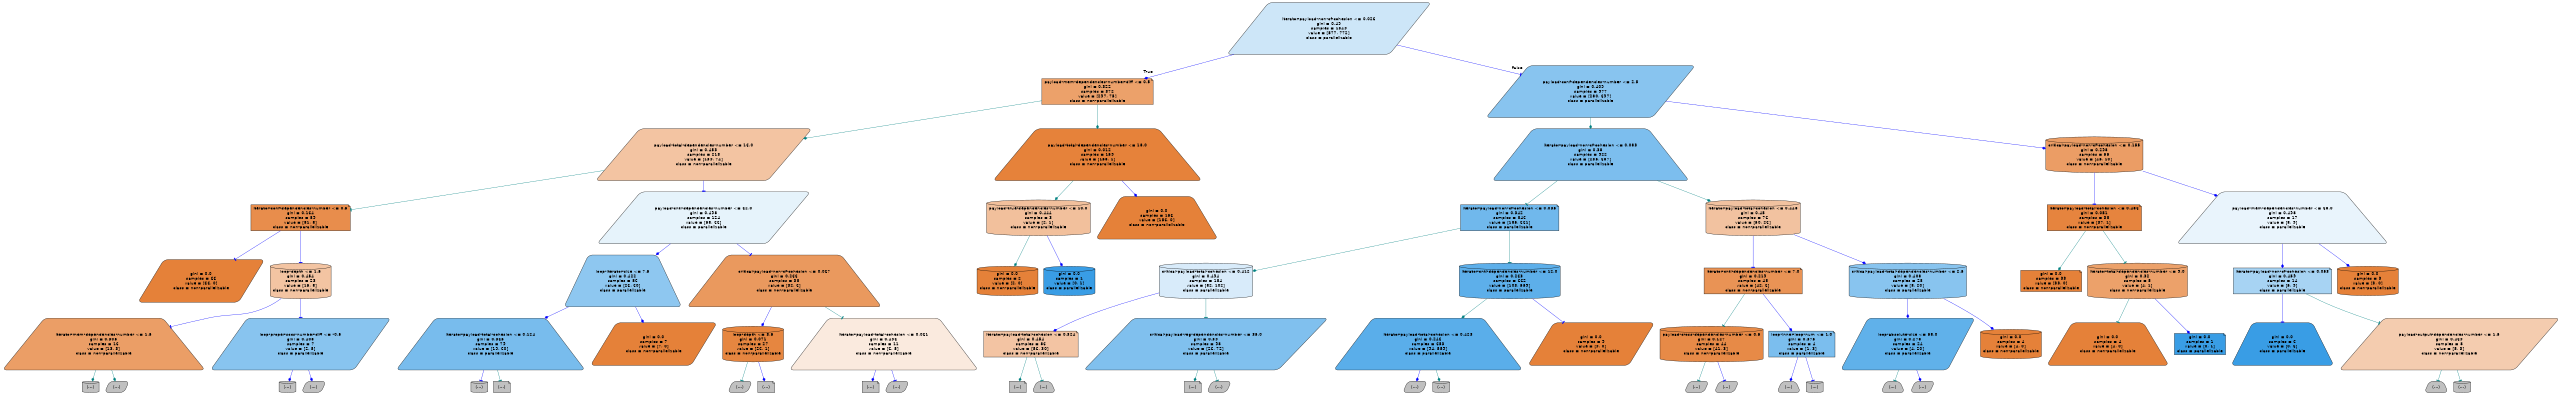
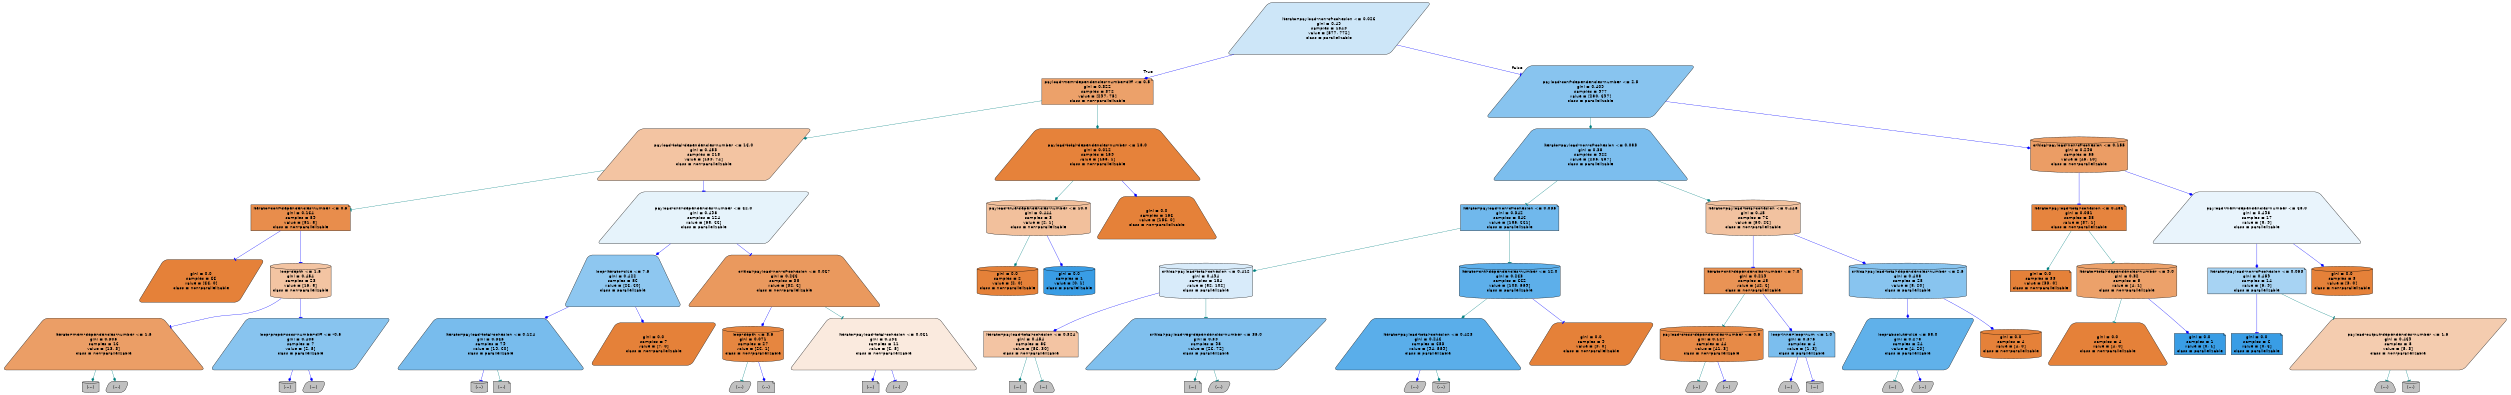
  digraph {
    node [color=black fillcolor="#C0C0C0" fontname=helvetica shape=parallelogram style="filled, rounded"]
    edge [fontname=helvetica color=blue arrowhead=diamond]
    n1 [fillcolor="#399de540" label="iterator-payload-non-cf-cohesion <= 0.026\ngini = 0.49\nsamples = 1349\nvalue = [577, 772]\nclass = parallelizable"]
    n2 [fillcolor="#e58139bf" label="payload-mem-dependencies-number-diff <= 0.5\ngini = 0.322\nsamples = 372\nvalue = [297, 75]\nclass = non-parallelizable" shape=note]
    n3 [fillcolor="#399de599" label="payload-conf-dependencies-number <= 2.5\ngini = 0.409\nsamples = 977\nvalue = [280, 697]\nclass = parallelizable"]
    n4 [fillcolor="#e5813977" label="payload-total-dependencies-number <= 16.0\ngini = 0.453\nsamples = 213\nvalue = [139, 74]\nclass = non-parallelizable"]
    n5 [fillcolor="#e58139fd" label="payload-total-dependencies-number <= 18.0\ngini = 0.012\nsamples = 159\nvalue = [158, 1]\nclass = non-parallelizable" shape=trapezium]
    n6 [fillcolor="#e58139e6" label="iterator-conf-dependencies-number <= 0.5\ngini = 0.164\nsamples = 89\nvalue = [81, 8]\nclass = non-parallelizable" shape=note]
    n7 [fillcolor="#399de51f" label="payload-cntl-dependencies-number <= 62.0\ngini = 0.498\nsamples = 124\nvalue = [58, 66]\nclass = parallelizable"]
    n8 [fillcolor="#e58139ff" label="gini = 0.0\nsamples = 66\nvalue = [66, 0]\nclass = non-parallelizable"]
    n9 [fillcolor="#e5813977" label="loop-depth <= 1.5\ngini = 0.454\nsamples = 23\nvalue = [15, 8]\nclass = non-parallelizable" shape=cylinder]
    n10 [fillcolor="#e58139c4" label="iterator-mem-dependencies-number <= 1.5\ngini = 0.305\nsamples = 16\nvalue = [13, 3]\nclass = non-parallelizable" shape=trapezium]
    n11 [fillcolor="#399de599" label="loop-proper-sccs-number-diff <= -0.5\ngini = 0.408\nsamples = 7\nvalue = [2, 5]\nclass = parallelizable"]
    n12 [label="(...)" shape=cylinder]
    n13 [label="(...)"]
    n14 [label="(...)" shape=cylinder]
    n15 [label="(...)"]
    n16 [fillcolor="#399de591" label="loop-iterator-size <= 7.5\ngini = 0.422\nsamples = 86\nvalue = [26, 60]\nclass = parallelizable" shape=trapezium]
    n17 [fillcolor="#e58139cf" label="critical-payload-non-cf-cohesion <= 0.067\ngini = 0.266\nsamples = 38\nvalue = [32, 6]\nclass = non-parallelizable" shape=trapezium]
    n18 [fillcolor="#399de5ae" label="iterator-payload-total-cohesion <= 0.124\ngini = 0.365\nsamples = 79\nvalue = [19, 60]\nclass = parallelizable" shape=trapezium]
    n19 [fillcolor="#e58139ff" label="gini = 0.0\nsamples = 7\nvalue = [7, 0]\nclass = non-parallelizable"]
    n20 [label="(...)" shape=cylinder]
    n21 [label="(...)" shape=note]
    n22 [fillcolor="#e58139f5" label="loop-depth <= 3.5\ngini = 0.071\nsamples = 27\nvalue = [26, 1]\nclass = non-parallelizable" shape=cylinder]
    n23 [fillcolor="#e581392a" label="iterator-payload-total-cohesion <= 0.061\ngini = 0.496\nsamples = 11\nvalue = [6, 5]\nclass = non-parallelizable" shape=trapezium]
    n24 [label="(...)"]
    n25 [label="(...)" shape=note]
    n26 [label="(...)" shape=note]
    n27 [label="(...)"]
    n28 [fillcolor="#e581397f" label="payload-true-dependencies-number <= 10.0\ngini = 0.444\nsamples = 3\nvalue = [2, 1]\nclass = non-parallelizable" shape=cylinder]
    n29 [fillcolor="#e58139ff" label="gini = 0.0\nsamples = 156\nvalue = [156, 0]\nclass = non-parallelizable" shape=trapezium]
    n30 [fillcolor="#e58139ff" label="gini = 0.0\nsamples = 2\nvalue = [2, 0]\nclass = non-parallelizable" shape=cylinder]
    n31 [fillcolor="#399de5ff" label="gini = 0.0\nsamples = 1\nvalue = [0, 1]\nclass = parallelizable" shape=cylinder]
    n32 [fillcolor="#399de5a8" label="iterator-payload-non-cf-cohesion <= 0.083\ngini = 0.38\nsamples = 922\nvalue = [235, 687]\nclass = parallelizable" shape=trapezium]
    n33 [fillcolor="#e58139c6" label="critical-payload-non-cf-cohesion <= 0.155\ngini = 0.298\nsamples = 55\nvalue = [45, 10]\nclass = non-parallelizable" shape=cylinder]
    n34 [fillcolor="#399de5b8" label="iterator-payload-non-cf-cohesion <= 0.035\ngini = 0.342\nsamples = 846\nvalue = [185, 661]\nclass = parallelizable" shape=note]
    n35 [fillcolor="#e581397a" label="iterator-payload-total-cohesion <= 0.448\ngini = 0.45\nsamples = 76\nvalue = [50, 26]\nclass = non-parallelizable" shape=cylinder]
    n36 [fillcolor="#399de532" label="critical-payload-total-cohesion <= 0.412\ngini = 0.494\nsamples = 184\nvalue = [82, 102]\nclass = parallelizable" shape=cylinder]
    n37 [fillcolor="#399de5d0" label="iterator-cntl-dependencies-number <= 12.0\ngini = 0.263\nsamples = 662\nvalue = [103, 559]\nclass = parallelizable" shape=cylinder]
    n38 [fillcolor="#e5813976" label="iterator-payload-total-cohesion <= 0.324\ngini = 0.454\nsamples = 86\nvalue = [56, 30]\nclass = non-parallelizable" shape=note]
    n39 [fillcolor="#399de5a3" label="critical-payload-reg-dependencies-number <= 35.0\ngini = 0.39\nsamples = 98\nvalue = [26, 72]\nclass = parallelizable"]
    n40 [label="(...)" shape=note]
    n41 [label="(...)" shape=trapezium]
    n42 [label="(...)" shape=note]
    n43 [label="(...)"]
    n44 [fillcolor="#399de5d4" label="iterator-payload-total-cohesion <= 0.423\ngini = 0.246\nsamples = 653\nvalue = [94, 559]\nclass = parallelizable" shape=trapezium]
    n45 [fillcolor="#e58139ff" label="gini = 0.0\nsamples = 9\nvalue = [9, 0]\nclass = non-parallelizable"]
    n46 [label="(...)"]
    n47 [label="(...)" shape=cylinder]
    n48 [fillcolor="#e58139db" label="iterator-cntl-dependencies-number <= 7.0\ngini = 0.219\nsamples = 48\nvalue = [42, 6]\nclass = non-parallelizable" shape=note]
    n49 [fillcolor="#399de599" label="critical-payload-total-dependencies-number <= 2.5\ngini = 0.408\nsamples = 28\nvalue = [8, 20]\nclass = parallelizable" shape=cylinder]
    n50 [fillcolor="#e58139ec" label="payload-cross-dependencies-number <= 0.5\ngini = 0.127\nsamples = 44\nvalue = [41, 3]\nclass = non-parallelizable" shape=cylinder]
    n51 [fillcolor="#399de5aa" label="loop-inner-loop-num <= 1.0\ngini = 0.375\nsamples = 4\nvalue = [1, 3]\nclass = parallelizable" shape=note]
    n52 [label="(...)"]
    n53 [label="(...)"]
    n54 [label="(...)" shape=trapezium]
    n55 [label="(...)" shape=cylinder]
    n56 [fillcolor="#399de5cc" label="loop-absolute-size <= 58.0\ngini = 0.278\nsamples = 24\nvalue = [4, 20]\nclass = parallelizable"]
    n57 [fillcolor="#e58139ff" label="gini = 0.0\nsamples = 4\nvalue = [4, 0]\nclass = non-parallelizable" shape=cylinder]
    n58 [label="(...)" shape=trapezium]
    n59 [label="(...)"]
    n60 [fillcolor="#e58139f8" label="iterator-payload-total-cohesion <= 0.486\ngini = 0.051\nsamples = 38\nvalue = [37, 1]\nclass = non-parallelizable" shape=note]
    n61 [fillcolor="#399de51c" label="payload-mem-dependencies-number <= 68.0\ngini = 0.498\nsamples = 17\nvalue = [8, 9]\nclass = parallelizable" shape=trapezium]
    n62 [fillcolor="#e58139ff" label="gini = 0.0\nsamples = 33\nvalue = [33, 0]\nclass = non-parallelizable" shape=note]
    n63 [fillcolor="#e58139bf" label="iterator-total-dependencies-number <= 9.0\ngini = 0.32\nsamples = 5\nvalue = [4, 1]\nclass = non-parallelizable" shape=cylinder]
    n64 [fillcolor="#e58139ff" label="gini = 0.0\nsamples = 4\nvalue = [4, 0]\nclass = non-parallelizable" shape=trapezium]
    n65 [fillcolor="#399de5ff" label="gini = 0.0\nsamples = 1\nvalue = [0, 1]\nclass = parallelizable" shape=note]
    n66 [fillcolor="#399de571" label="iterator-payload-non-cf-cohesion <= 0.053\ngini = 0.459\nsamples = 14\nvalue = [5, 9]\nclass = parallelizable" shape=note]
    n67 [fillcolor="#e58139ff" label="gini = 0.0\nsamples = 3\nvalue = [3, 0]\nclass = non-parallelizable" shape=cylinder]
-   n68 [fillcolor="#399de5ff" label="gini = 0.0\nsamples = 6\nvalue = [0, 6]\nclass = parallelizable" shape=trapezium]
+   n68 [fillcolor="#399de5ff" label="gini = 0.0\nsamples = 6\nvalue = [0, 6]\nclass = parallelizable" shape=note]
    n69 [fillcolor="#e5813966" label="payload-output-dependencies-number <= 1.5\ngini = 0.469\nsamples = 8\nvalue = [5, 3]\nclass = non-parallelizable"]
    n70 [label="(...)" shape=trapezium]
    n71 [label="(...)" shape=cylinder]
    n1 -> n2 [headlabel=True labelangle=45 labeldistance=2.5]
    n1 -> n3 [headlabel=False labelangle=-45 labeldistance=2.5 arrowhead=tee]
    n2 -> n4 [color=teal]
    n2 -> n5 [color=teal]
    n3 -> n32 [color=teal]
    n3 -> n33
    n4 -> n6 [color=teal arrowhead=tee]
    n4 -> n7 [arrowhead=tee]
    n5 -> n28 [color=teal]
    n5 -> n29
    n6 -> n8 [arrowhead=tee]
    n6 -> n9 [arrowhead=tee]
    n7 -> n16
    n7 -> n17 [arrowhead=tee]
    n9 -> n10 [arrowhead=tee]
    n9 -> n11 [arrowhead=tee]
    n10 -> n12 [color=teal]
    n10 -> n13 [color=teal]
    n11 -> n14
    n11 -> n15
    n16 -> n18
    n16 -> n19
    n17 -> n22
    n17 -> n23 [color=teal arrowhead=tee]
    n18 -> n20 [arrowhead=tee]
    n18 -> n21 [color=teal arrowhead=tee]
    n22 -> n24 [color=teal arrowhead=tee]
    n22 -> n25
    n23 -> n26
    n23 -> n27 [arrowhead=tee]
    n28 -> n30 [color=teal]
    n28 -> n31
    n32 -> n34 [color=teal arrowhead=tee]
    n32 -> n35 [color=teal]
    n33 -> n60 [arrowhead=tee]
    n33 -> n61
    n34 -> n36 [color=teal]
    n34 -> n37 [color=teal arrowhead=tee]
    n35 -> n48 [arrowhead=tee]
    n35 -> n49
    n36 -> n38
    n36 -> n39 [color=teal arrowhead=tee]
    n37 -> n44 [color=teal]
    n37 -> n45 [arrowhead=tee]
    n38 -> n40 [color=teal]
    n38 -> n41 [color=teal arrowhead=tee]
    n39 -> n42 [color=teal]
    n39 -> n43 [color=teal arrowhead=tee]
    n44 -> n46
    n44 -> n47 [color=teal]
    n48 -> n50 [color=teal arrowhead=tee]
    n48 -> n51
    n49 -> n56
    n49 -> n57
    n50 -> n52 [color=teal arrowhead=tee]
    n50 -> n53 [arrowhead=tee]
    n51 -> n54
    n51 -> n55 [arrowhead=tee]
    n56 -> n58 [color=teal arrowhead=tee]
    n56 -> n59
    n60 -> n62 [color=teal]
    n60 -> n63 [color=teal arrowhead=tee]
    n61 -> n66
    n61 -> n67
    n63 -> n64 [color=teal arrowhead=tee]
    n63 -> n65
    n66 -> n68 [arrowhead=tee]
    n66 -> n69 [color=teal arrowhead=tee]
    n69 -> n70 [color=teal arrowhead=tee]
    n69 -> n71 [color=teal arrowhead=tee]
  }
